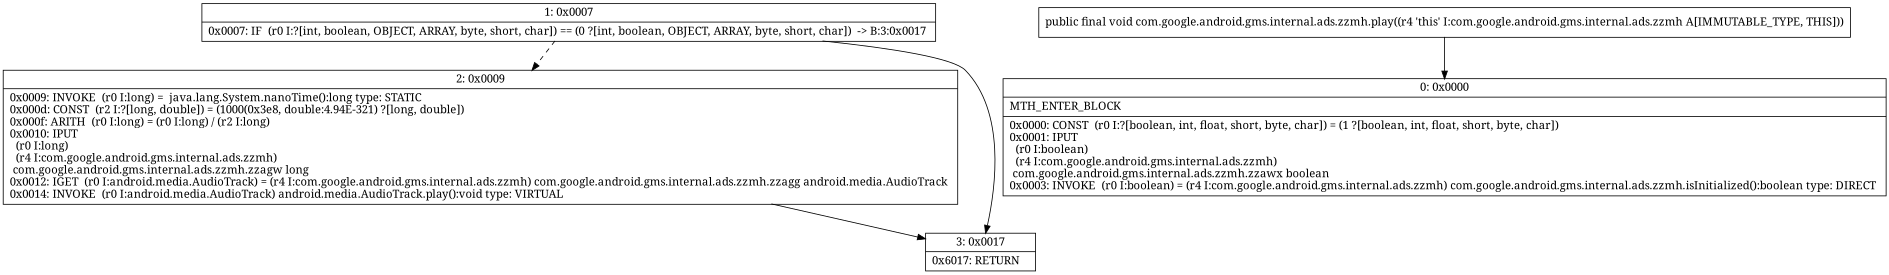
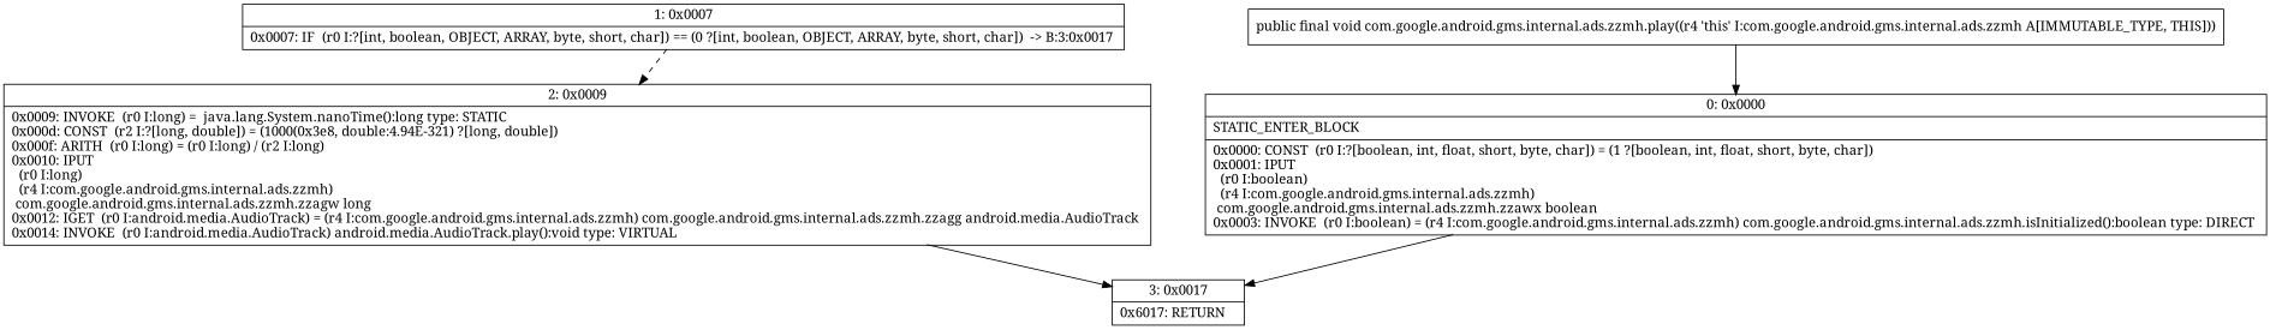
  digraph {
    fontname="Noto Serif"
    node [fontname="Noto Serif" shape=record]
    edge [fontname="Noto Serif"]
-   n1 [label="{0\:\ 0x0000|MTH_ENTER_BLOCK\l|0x0000: CONST  (r0 I:?[boolean, int, float, short, byte, char]) = (1 ?[boolean, int, float, short, byte, char]) \l0x0001: IPUT  \l  (r0 I:boolean)\l  (r4 I:com.google.android.gms.internal.ads.zzmh)\l com.google.android.gms.internal.ads.zzmh.zzawx boolean \l0x0003: INVOKE  (r0 I:boolean) = (r4 I:com.google.android.gms.internal.ads.zzmh) com.google.android.gms.internal.ads.zzmh.isInitialized():boolean type: DIRECT \l}"]
+   n1 [label="{0\:\ 0x0000|STATIC_ENTER_BLOCK\l|0x0000: CONST  (r0 I:?[boolean, int, float, short, byte, char]) = (1 ?[boolean, int, float, short, byte, char]) \l0x0001: IPUT  \l  (r0 I:boolean)\l  (r4 I:com.google.android.gms.internal.ads.zzmh)\l com.google.android.gms.internal.ads.zzmh.zzawx boolean \l0x0003: INVOKE  (r0 I:boolean) = (r4 I:com.google.android.gms.internal.ads.zzmh) com.google.android.gms.internal.ads.zzmh.isInitialized():boolean type: DIRECT \l}"]
    n2 [label="{1\:\ 0x0007|0x0007: IF  (r0 I:?[int, boolean, OBJECT, ARRAY, byte, short, char]) == (0 ?[int, boolean, OBJECT, ARRAY, byte, short, char])  \-\> B:3:0x0017 \l}"]
    n3 [label="{2\:\ 0x0009|0x0009: INVOKE  (r0 I:long) =  java.lang.System.nanoTime():long type: STATIC \l0x000d: CONST  (r2 I:?[long, double]) = (1000(0x3e8, double:4.94E\-321) ?[long, double]) \l0x000f: ARITH  (r0 I:long) = (r0 I:long) \/ (r2 I:long) \l0x0010: IPUT  \l  (r0 I:long)\l  (r4 I:com.google.android.gms.internal.ads.zzmh)\l com.google.android.gms.internal.ads.zzmh.zzagw long \l0x0012: IGET  (r0 I:android.media.AudioTrack) = (r4 I:com.google.android.gms.internal.ads.zzmh) com.google.android.gms.internal.ads.zzmh.zzagg android.media.AudioTrack \l0x0014: INVOKE  (r0 I:android.media.AudioTrack) android.media.AudioTrack.play():void type: VIRTUAL \l}"]
    n4 [label="{3\:\ 0x0017|0x6017: RETURN   \l}"]
    n5 [label="{public final void com.google.android.gms.internal.ads.zzmh.play((r4 'this' I:com.google.android.gms.internal.ads.zzmh A[IMMUTABLE_TYPE, THIS])) }"]
    n2 -> n3 [style=dashed]
-   n2 -> n4
+   n1 -> n4
    n3 -> n4
    n5 -> n1
  }
